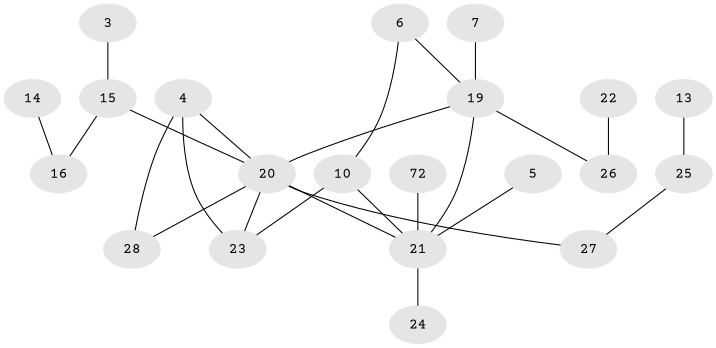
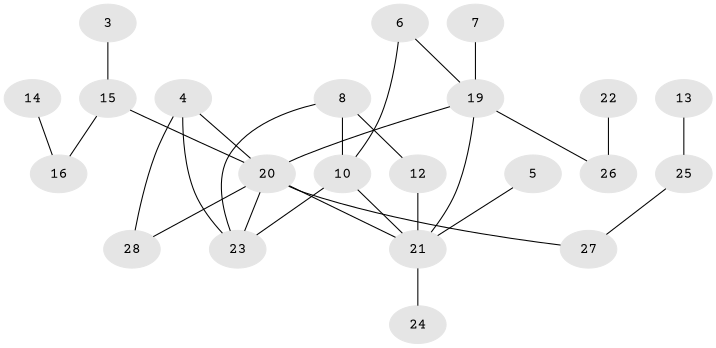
  graph {
    fontname="Courier Prime"
    node [color=gray90 fontname="Courier Prime" style=filled]
    edge [fontname="Courier Prime" weight=1.0]
    3
    15
    20
    16
    4
    23
    28
    21
    27
    5
    24
    6
    10
    19
    26
    7
-   12 [label=72]
+   8
+   12
    13
    25
    14
    22
    3 -- 15
    15 -- 20
    15 -- 16
    20 -- 23
    20 -- 28
    20 -- 21
    20 -- 27
    4 -- 20
    4 -- 23
    4 -- 28
    21 -- 24
    5 -- 21
    6 -- 10
    6 -- 19
    10 -- 23
    10 -- 21
    19 -- 20
    19 -- 21
    19 -- 26
    7 -- 19
+   8 -- 23
+   8 -- 10
+   8 -- 12
    12 -- 21
    13 -- 25
    25 -- 27
    14 -- 16
    22 -- 26
  }
